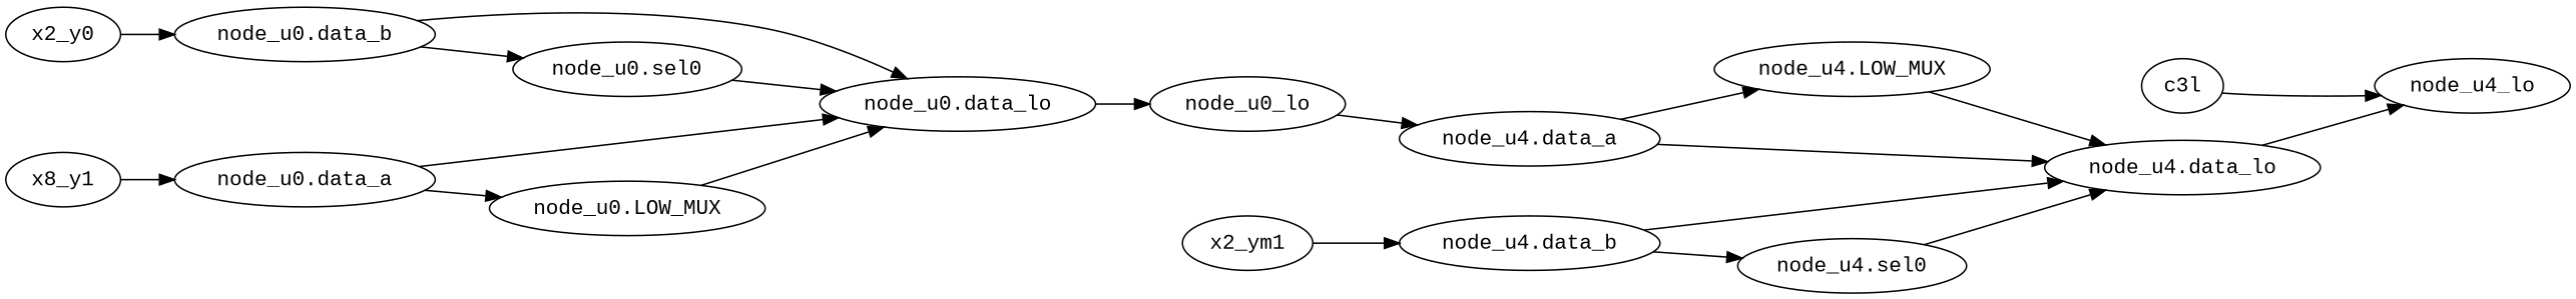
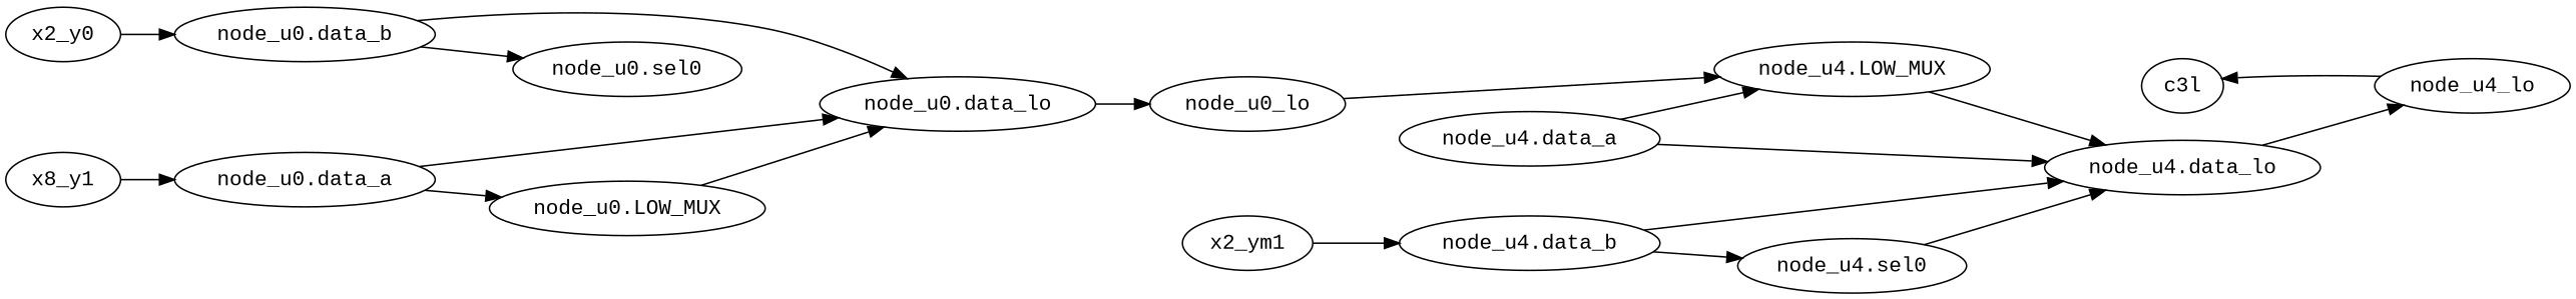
  strict digraph {
    fontname="Liberation Mono"
    rankdir=LR
    node [complexity=5 fontname="Liberation Mono" importance=1.30193436195 rank=0.162741795244]
    edge [fontname="Liberation Mono"]
    c3l [complexity=0 importance=0.00882621385921 rank=0.0]
    "node_u0.data_lo" [importance=0.212796204929 rank=0.0425592409858]
    node_u0_lo [importance=0.203100203055 rank=0.0406200406111]
    "node_u4.data_a" [importance=0.194059965461 rank=0.0388119930921]
    "node_u4.LOW_MUX" [complexity=4 importance=0.0606798511814 rank=0.0151699627953]
    "node_u4.data_lo" [complexity=2 importance=0.0282435514168 rank=0.0141217757084]
    node_u4_lo [complexity=2 importance=0.0180933172955 rank=0.00904665864774]
    "node_u4.sel0" [complexity=3 importance=0.0926737555011 rank=0.0308912518337]
    x2_y0 [complexity=8]
    "node_u0.data_b" [complexity=8 importance=1.29774161361 rank=0.162217701701]
    "node_u0.sel0" [complexity=6 importance=0.645726111674 rank=0.107621018612]
    x2_ym1 [importance=0.195829649608 rank=0.0391659299217]
    "node_u4.data_b" [importance=0.191636901261 rank=0.0383273802521]
    "node_u0.data_a" [complexity=8 importance=1.29774161361 rank=0.162217701701]
    "node_u0.LOW_MUX" [complexity=7 importance=0.429785158206 rank=0.0613978797437]
    n16 [complexity=8 label=x8_y1]
    "node_u0.data_lo" -> node_u0_lo
-   node_u0_lo -> "node_u4.data_a"
+   node_u0_lo -> "node_u4.LOW_MUX"
    "node_u4.data_a" -> "node_u4.LOW_MUX"
    "node_u4.data_a" -> "node_u4.data_lo"
    "node_u4.LOW_MUX" -> "node_u4.data_lo"
    "node_u4.data_lo" -> node_u4_lo
-   c3l -> node_u4_lo
+   node_u4_lo -> c3l
    "node_u4.sel0" -> "node_u4.data_lo"
    x2_y0 -> "node_u0.data_b"
    "node_u0.data_b" -> "node_u0.data_lo"
    "node_u0.data_b" -> "node_u0.sel0"
-   "node_u0.sel0" -> "node_u0.data_lo"
    x2_ym1 -> "node_u4.data_b"
    "node_u4.data_b" -> "node_u4.data_lo"
    "node_u4.data_b" -> "node_u4.sel0"
    "node_u0.data_a" -> "node_u0.data_lo"
    "node_u0.data_a" -> "node_u0.LOW_MUX"
    "node_u0.LOW_MUX" -> "node_u0.data_lo"
    n16 -> "node_u0.data_a"
  }
